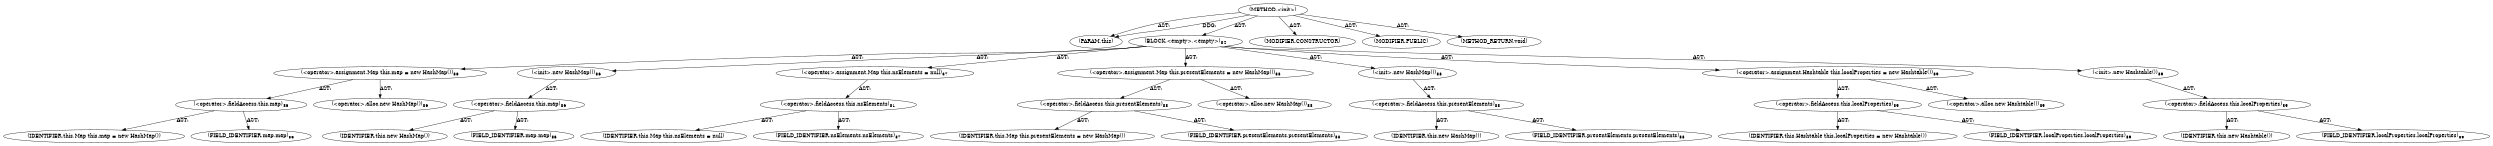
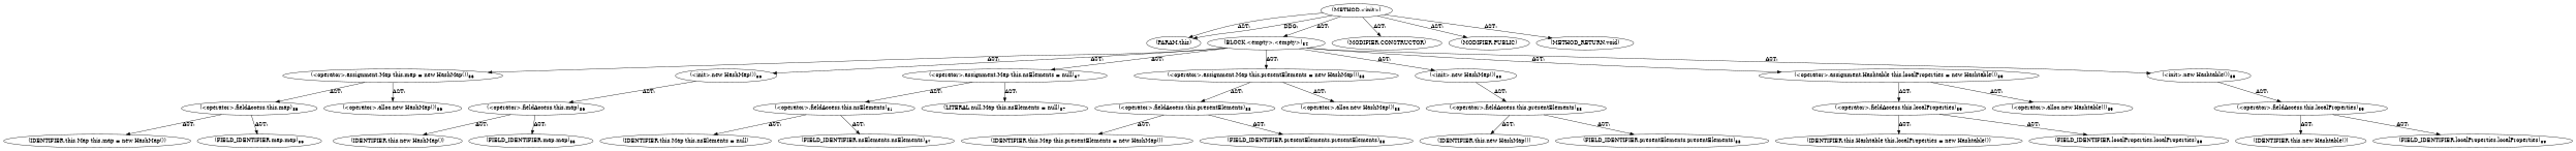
  digraph {
    n1 [label=<(METHOD,&lt;init&gt;)>]
    n2 [label=<(PARAM,this)>]
    n3 [label=<(BLOCK,&lt;empty&gt;,&lt;empty&gt;)<SUB>84</SUB>>]
    n4 [label=<(MODIFIER,CONSTRUCTOR)>]
    n5 [label=<(MODIFIER,PUBLIC)>]
    n6 [label=<(METHOD_RETURN,void)>]
    n7 [label=<(&lt;operator&gt;.assignment,Map this.map = new HashMap())<SUB>86</SUB>>]
    n8 [label=<(&lt;init&gt;,new HashMap())<SUB>86</SUB>>]
    n9 [label=<(&lt;operator&gt;.assignment,Map this.nsElements = null)<SUB>37</SUB>>]
    n10 [label=<(&lt;operator&gt;.assignment,Map this.presentElements = new HashMap())<SUB>88</SUB>>]
    n11 [label=<(&lt;init&gt;,new HashMap())<SUB>88</SUB>>]
    n12 [label=<(&lt;operator&gt;.assignment,Hashtable this.localProperties = new Hashtable())<SUB>89</SUB>>]
    n13 [label=<(&lt;init&gt;,new Hashtable())<SUB>89</SUB>>]
    n14 [label=<(&lt;operator&gt;.fieldAccess,this.map)<SUB>86</SUB>>]
    n15 [label=<(&lt;operator&gt;.alloc,new HashMap())<SUB>86</SUB>>]
    n16 [label=<(&lt;operator&gt;.fieldAccess,this.map)<SUB>86</SUB>>]
    n17 [label=<(&lt;operator&gt;.fieldAccess,this.nsElements)<SUB>81</SUB>>]
+   n18 [label=<(LITERAL,null,Map this.nsElements = null)<SUB>87</SUB>>]
    n19 [label=<(&lt;operator&gt;.fieldAccess,this.presentElements)<SUB>88</SUB>>]
    n20 [label=<(&lt;operator&gt;.alloc,new HashMap())<SUB>88</SUB>>]
    n21 [label=<(&lt;operator&gt;.fieldAccess,this.presentElements)<SUB>88</SUB>>]
    n22 [label=<(&lt;operator&gt;.fieldAccess,this.localProperties)<SUB>89</SUB>>]
    n23 [label=<(&lt;operator&gt;.alloc,new Hashtable())<SUB>89</SUB>>]
    n24 [label=<(&lt;operator&gt;.fieldAccess,this.localProperties)<SUB>89</SUB>>]
    n25 [label=<(IDENTIFIER,this,Map this.map = new HashMap())>]
    n26 [label=<(FIELD_IDENTIFIER,map,map)<SUB>86</SUB>>]
    n27 [label=<(IDENTIFIER,this,new HashMap())>]
    n28 [label=<(FIELD_IDENTIFIER,map,map)<SUB>86</SUB>>]
    n29 [label=<(IDENTIFIER,this,Map this.nsElements = null)>]
    n30 [label=<(FIELD_IDENTIFIER,nsElements,nsElements)<SUB>87</SUB>>]
    n31 [label=<(IDENTIFIER,this,Map this.presentElements = new HashMap())>]
    n32 [label=<(FIELD_IDENTIFIER,presentElements,presentElements)<SUB>88</SUB>>]
    n33 [label=<(IDENTIFIER,this,new HashMap())>]
    n34 [label=<(FIELD_IDENTIFIER,presentElements,presentElements)<SUB>88</SUB>>]
    n35 [label=<(IDENTIFIER,this,Hashtable this.localProperties = new Hashtable())>]
    n36 [label=<(FIELD_IDENTIFIER,localProperties,localProperties)<SUB>89</SUB>>]
    n37 [label=<(IDENTIFIER,this,new Hashtable())>]
    n38 [label=<(FIELD_IDENTIFIER,localProperties,localProperties)<SUB>89</SUB>>]
    n1 -> n2 [label="AST: "]
    n1 -> n2 [label="DDG: "]
    n1 -> n3 [label="AST: "]
    n1 -> n4 [label="AST: "]
    n1 -> n5 [label="AST: "]
    n1 -> n6 [label="AST: "]
    n3 -> n7 [label="AST: "]
    n3 -> n8 [label="AST: "]
    n3 -> n9 [label="AST: "]
    n3 -> n10 [label="AST: "]
    n3 -> n11 [label="AST: "]
    n3 -> n12 [label="AST: "]
    n3 -> n13 [label="AST: "]
    n7 -> n14 [label="AST: "]
    n7 -> n15 [label="AST: "]
    n8 -> n16 [label="AST: "]
    n9 -> n17 [label="AST: "]
+   n9 -> n18 [label="AST: "]
    n10 -> n19 [label="AST: "]
    n10 -> n20 [label="AST: "]
    n11 -> n21 [label="AST: "]
    n12 -> n22 [label="AST: "]
    n12 -> n23 [label="AST: "]
    n13 -> n24 [label="AST: "]
    n14 -> n25 [label="AST: "]
    n14 -> n26 [label="AST: "]
    n16 -> n27 [label="AST: "]
    n16 -> n28 [label="AST: "]
    n17 -> n29 [label="AST: "]
    n17 -> n30 [label="AST: "]
    n19 -> n31 [label="AST: "]
    n19 -> n32 [label="AST: "]
    n21 -> n33 [label="AST: "]
    n21 -> n34 [label="AST: "]
    n22 -> n35 [label="AST: "]
    n22 -> n36 [label="AST: "]
    n24 -> n37 [label="AST: "]
    n24 -> n38 [label="AST: "]
  }
